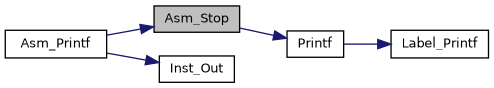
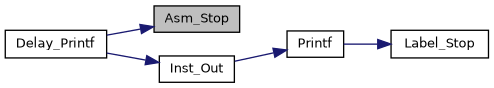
  digraph {
    rankdir=LR
    node [color=black fillcolor=white fontname=Helvetica fontsize=10 shape=record style=filled]
    edge [color=midnightblue fontname=Helvetica fontsize=10 labelfontname=Helvetica labelfontsize=10 style=solid]
    n1 [fillcolor=grey75 fontcolor=black height=0.2 label=Asm_Stop width=0.4]
    n2 [height=0.2 label=Printf width=0.4]
-   n3 [height=0.2 label=Asm_Printf width=0.4]
+   n3 [height=0.2 label=Delay_Printf width=0.4]
    n4 [height=0.2 label=Inst_Out width=0.4]
-   n5 [height=0.2 label=Label_Printf width=0.4]
-   n1 -> n2
+   n5 [height=0.2 label=Label_Stop width=0.4]
+   n4 -> n2
    n2 -> n5
    n3 -> n1
    n3 -> n4
  }
